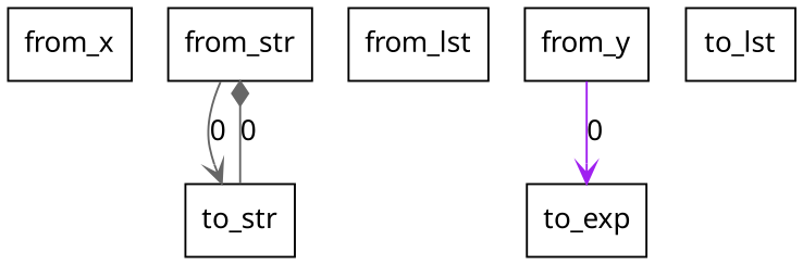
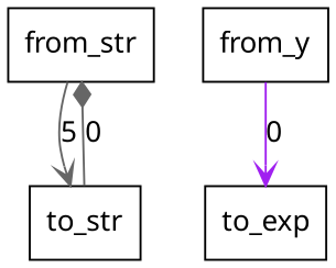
  digraph {
    fontname="Noto Sans"
    rankdir=TB
    node [fillcolor=white fontname="Noto Sans" shape=box style=filled]
    edge [arrowhead=vee color=gray40 fontname="Noto Sans"]
-   n1 [label=<from_x>]
    n2 [label=<from_str>]
    n3 [label=<to_str>]
-   n4 [label=<from_lst>]
    n5 [label=<from_y>]
    n6 [label=<to_exp>]
-   n7 [label=<to_lst>]
-   n2 -> n3 [label=0]
+   n2 -> n3 [label=5]
    n3 -> n2 [arrowhead=diamond label=0]
    n5 -> n6 [color=purple label=0]
  }
